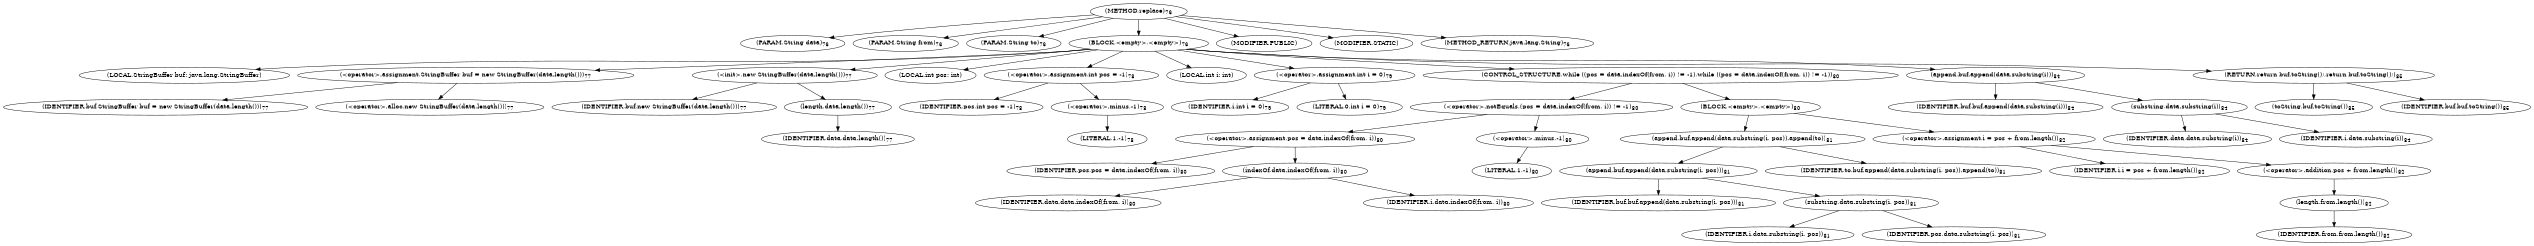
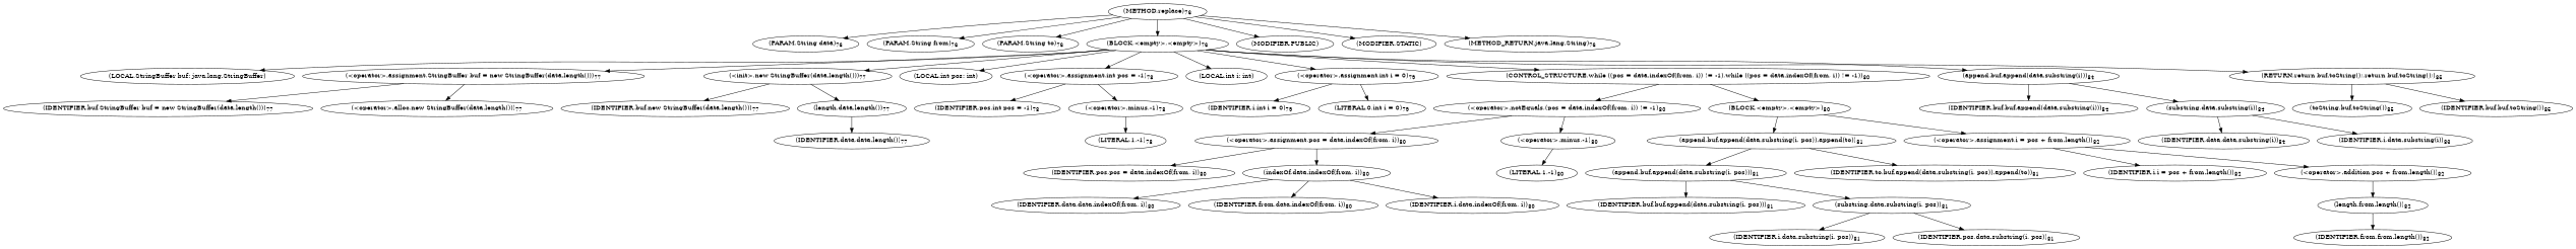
  digraph {
    n1 [label=<(METHOD,replace)<SUB>76</SUB>>]
    n2 [label=<(PARAM,String data)<SUB>76</SUB>>]
    n3 [label=<(PARAM,String from)<SUB>76</SUB>>]
    n4 [label=<(PARAM,String to)<SUB>76</SUB>>]
    n5 [label=<(BLOCK,&lt;empty&gt;,&lt;empty&gt;)<SUB>76</SUB>>]
    n6 [label=<(MODIFIER,PUBLIC)>]
    n7 [label=<(MODIFIER,STATIC)>]
    n8 [label=<(METHOD_RETURN,java.lang.String)<SUB>76</SUB>>]
    n9 [label=<(LOCAL,StringBuffer buf: java.lang.StringBuffer)>]
    n10 [label=<(&lt;operator&gt;.assignment,StringBuffer buf = new StringBuffer(data.length()))<SUB>77</SUB>>]
    n11 [label=<(&lt;init&gt;,new StringBuffer(data.length()))<SUB>77</SUB>>]
    n12 [label=<(LOCAL,int pos: int)>]
    n13 [label=<(&lt;operator&gt;.assignment,int pos = -1)<SUB>78</SUB>>]
    n14 [label=<(LOCAL,int i: int)>]
    n15 [label=<(&lt;operator&gt;.assignment,int i = 0)<SUB>79</SUB>>]
    n16 [label=<(CONTROL_STRUCTURE,while ((pos = data.indexOf(from, i)) != -1),while ((pos = data.indexOf(from, i)) != -1))<SUB>80</SUB>>]
    n17 [label=<(append,buf.append(data.substring(i)))<SUB>84</SUB>>]
    n18 [label=<(RETURN,return buf.toString();,return buf.toString();)<SUB>85</SUB>>]
    n19 [label=<(IDENTIFIER,buf,StringBuffer buf = new StringBuffer(data.length()))<SUB>77</SUB>>]
    n20 [label=<(&lt;operator&gt;.alloc,new StringBuffer(data.length()))<SUB>77</SUB>>]
    n21 [label=<(IDENTIFIER,buf,new StringBuffer(data.length()))<SUB>77</SUB>>]
    n22 [label=<(length,data.length())<SUB>77</SUB>>]
    n23 [label=<(IDENTIFIER,pos,int pos = -1)<SUB>78</SUB>>]
    n24 [label=<(&lt;operator&gt;.minus,-1)<SUB>78</SUB>>]
    n25 [label=<(IDENTIFIER,i,int i = 0)<SUB>79</SUB>>]
    n26 [label=<(LITERAL,0,int i = 0)<SUB>79</SUB>>]
    n27 [label=<(&lt;operator&gt;.notEquals,(pos = data.indexOf(from, i)) != -1)<SUB>80</SUB>>]
    n28 [label=<(BLOCK,&lt;empty&gt;,&lt;empty&gt;)<SUB>80</SUB>>]
    n29 [label=<(IDENTIFIER,buf,buf.append(data.substring(i)))<SUB>84</SUB>>]
    n30 [label=<(substring,data.substring(i))<SUB>84</SUB>>]
    n31 [label=<(toString,buf.toString())<SUB>85</SUB>>]
    n32 [label=<(IDENTIFIER,buf,buf.toString())<SUB>85</SUB>>]
    n33 [label=<(IDENTIFIER,data,data.length())<SUB>77</SUB>>]
    n34 [label=<(LITERAL,1,-1)<SUB>78</SUB>>]
    n35 [label=<(&lt;operator&gt;.assignment,pos = data.indexOf(from, i))<SUB>80</SUB>>]
    n36 [label=<(&lt;operator&gt;.minus,-1)<SUB>80</SUB>>]
    n37 [label=<(append,buf.append(data.substring(i, pos)).append(to))<SUB>81</SUB>>]
    n38 [label=<(&lt;operator&gt;.assignment,i = pos + from.length())<SUB>82</SUB>>]
    n39 [label=<(IDENTIFIER,pos,pos = data.indexOf(from, i))<SUB>80</SUB>>]
    n40 [label=<(indexOf,data.indexOf(from, i))<SUB>80</SUB>>]
    n41 [label=<(LITERAL,1,-1)<SUB>80</SUB>>]
    n42 [label=<(IDENTIFIER,data,data.indexOf(from, i))<SUB>80</SUB>>]
+   n43 [label=<(IDENTIFIER,from,data.indexOf(from, i))<SUB>80</SUB>>]
    n44 [label=<(IDENTIFIER,i,data.indexOf(from, i))<SUB>80</SUB>>]
    n45 [label=<(append,buf.append(data.substring(i, pos)))<SUB>81</SUB>>]
    n46 [label=<(IDENTIFIER,to,buf.append(data.substring(i, pos)).append(to))<SUB>81</SUB>>]
    n47 [label=<(IDENTIFIER,i,i = pos + from.length())<SUB>82</SUB>>]
    n48 [label=<(&lt;operator&gt;.addition,pos + from.length())<SUB>82</SUB>>]
    n49 [label=<(IDENTIFIER,buf,buf.append(data.substring(i, pos)))<SUB>81</SUB>>]
    n50 [label=<(substring,data.substring(i, pos))<SUB>81</SUB>>]
    n51 [label=<(IDENTIFIER,i,data.substring(i, pos))<SUB>81</SUB>>]
    n52 [label=<(IDENTIFIER,pos,data.substring(i, pos))<SUB>81</SUB>>]
    n53 [label=<(length,from.length())<SUB>82</SUB>>]
    n54 [label=<(IDENTIFIER,from,from.length())<SUB>82</SUB>>]
    n55 [label=<(IDENTIFIER,data,data.substring(i))<SUB>84</SUB>>]
-   n56 [label=<(IDENTIFIER,i,data.substring(i))<SUB>84</SUB>>]
+   n56 [label=<(IDENTIFIER,i,data.substring(i))<SUB>83</SUB>>]
    n1 -> n2
    n1 -> n3
    n1 -> n4
    n1 -> n5
    n1 -> n6
    n1 -> n7
    n1 -> n8
    n5 -> n9
    n5 -> n10
    n5 -> n11
    n5 -> n12
    n5 -> n13
    n5 -> n14
    n5 -> n15
    n5 -> n16
    n5 -> n17
    n5 -> n18
    n10 -> n19
    n10 -> n20
    n11 -> n21
    n11 -> n22
    n13 -> n23
    n13 -> n24
    n15 -> n25
    n15 -> n26
    n16 -> n27
    n16 -> n28
    n17 -> n29
    n17 -> n30
    n18 -> n31
    n18 -> n32
    n22 -> n33
    n24 -> n34
    n27 -> n35
    n27 -> n36
    n28 -> n37
    n28 -> n38
    n30 -> n55
    n30 -> n56
    n35 -> n39
    n35 -> n40
    n36 -> n41
    n37 -> n45
    n37 -> n46
    n38 -> n47
    n38 -> n48
    n40 -> n42
+   n40 -> n43
    n40 -> n44
    n45 -> n49
    n45 -> n50
    n48 -> n53
    n50 -> n51
    n50 -> n52
    n53 -> n54
  }
